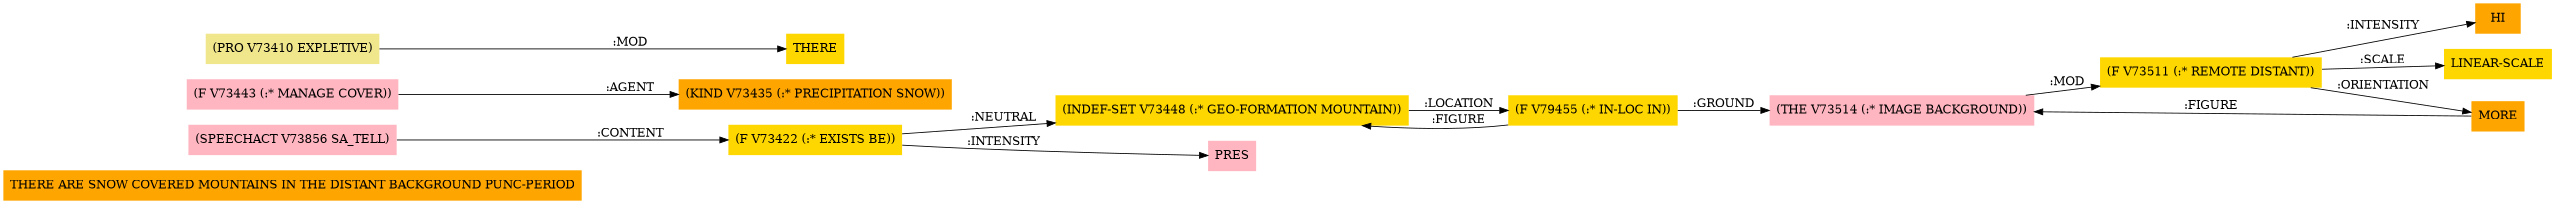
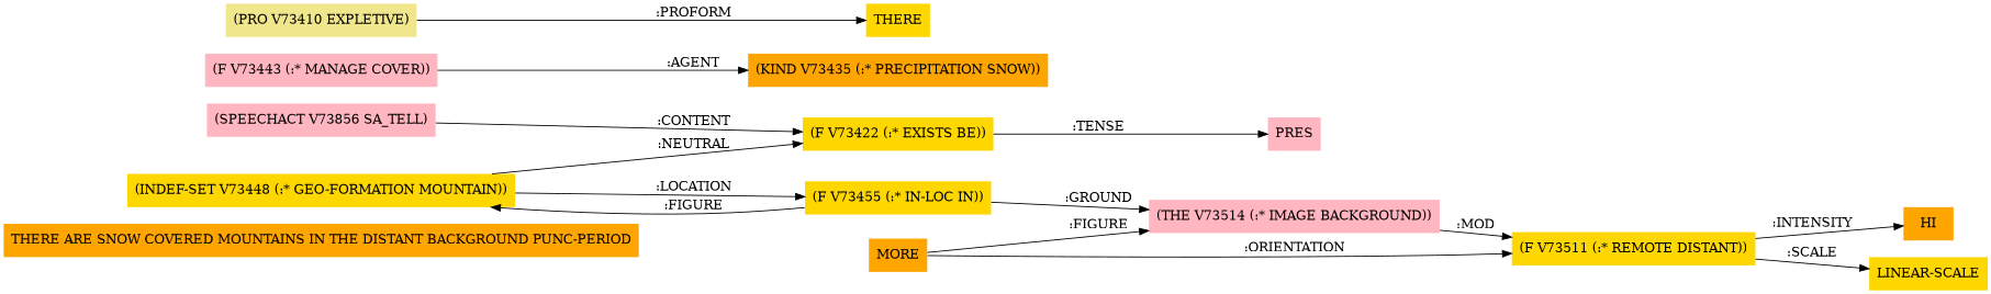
  digraph {
    rankdir=LR
    node [color=deeppink fillcolor=gold shape=none style=filled]
    "THERE ARE SNOW COVERED MOUNTAINS IN THE DISTANT BACKGROUND PUNC-PERIOD" [fillcolor=orange]
    n2 [fillcolor=lightpink label="(SPEECHACT V73856 SA_TELL)"]
    n3 [label="(F V73422 (:* EXISTS BE))"]
    n4 [label="(INDEF-SET V73448 (:* GEO-FORMATION MOUNTAIN))"]
    n5 [color=darkgreen fillcolor=lightpink label=PRES]
-   n6 [label="(F V79455 (:* IN-LOC IN))"]
+   n6 [label="(F V73455 (:* IN-LOC IN))"]
    n7 [color=darkgreen fillcolor=lightpink label="(THE V73514 (:* IMAGE BACKGROUND))"]
    n8 [color=darkgreen fillcolor=lightpink label="(F V73443 (:* MANAGE COVER))"]
    n9 [fillcolor=orange label="(KIND V73435 (:* PRECIPITATION SNOW))"]
    n10 [fillcolor=khaki label="(PRO V73410 EXPLETIVE)"]
    n11 [color=darkgreen label=THERE]
    n12 [color=darkgreen label="(F V73511 (:* REMOTE DISTANT))"]
    n13 [color=darkgreen fillcolor=orange label=MORE]
    n14 [fillcolor=orange label=HI]
    n15 [color=darkgreen label="LINEAR-SCALE"]
    n2 -> n3 [label=":CONTENT"]
-   n3 -> n4 [label=":NEUTRAL"]
-   n3 -> n5 [label=":INTENSITY"]
+   n4 -> n3 [label=":NEUTRAL"]
+   n3 -> n5 [label=":TENSE"]
    n4 -> n6 [label=":LOCATION"]
    n6 -> n4 [label=":FIGURE"]
    n6 -> n7 [label=":GROUND"]
    n7 -> n12 [label=":MOD"]
    n8 -> n9 [label=":AGENT"]
-   n10 -> n11 [label=":MOD"]
-   n12 -> n13 [label=":ORIENTATION"]
+   n10 -> n11 [label=":PROFORM"]
+   n13 -> n12 [label=":ORIENTATION"]
    n12 -> n14 [label=":INTENSITY"]
    n12 -> n15 [label=":SCALE"]
    n13 -> n7 [label=":FIGURE"]
  }
